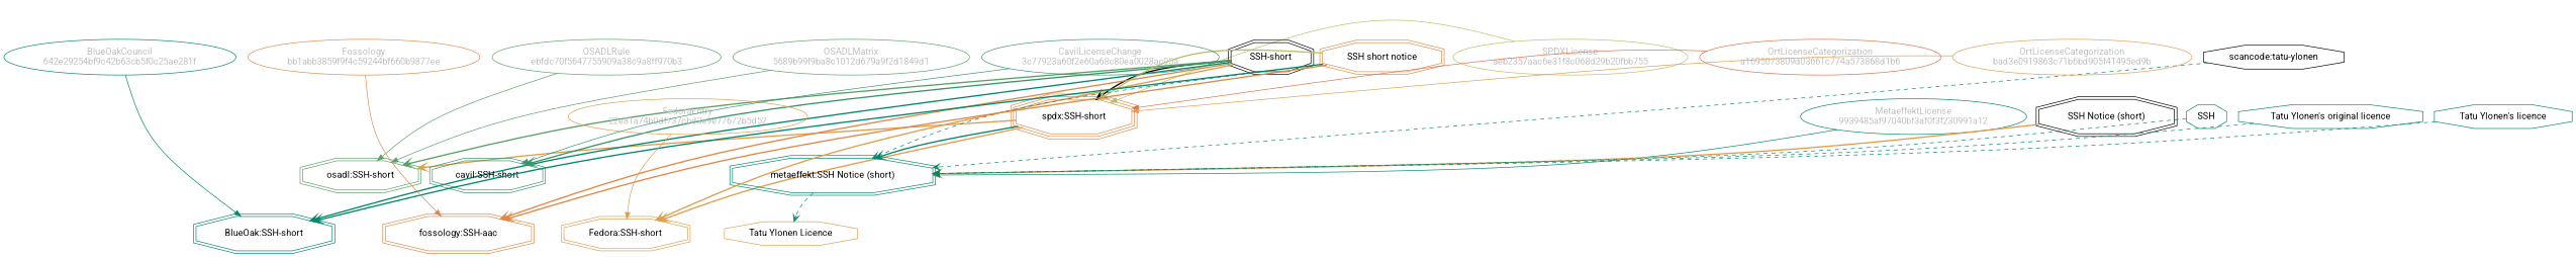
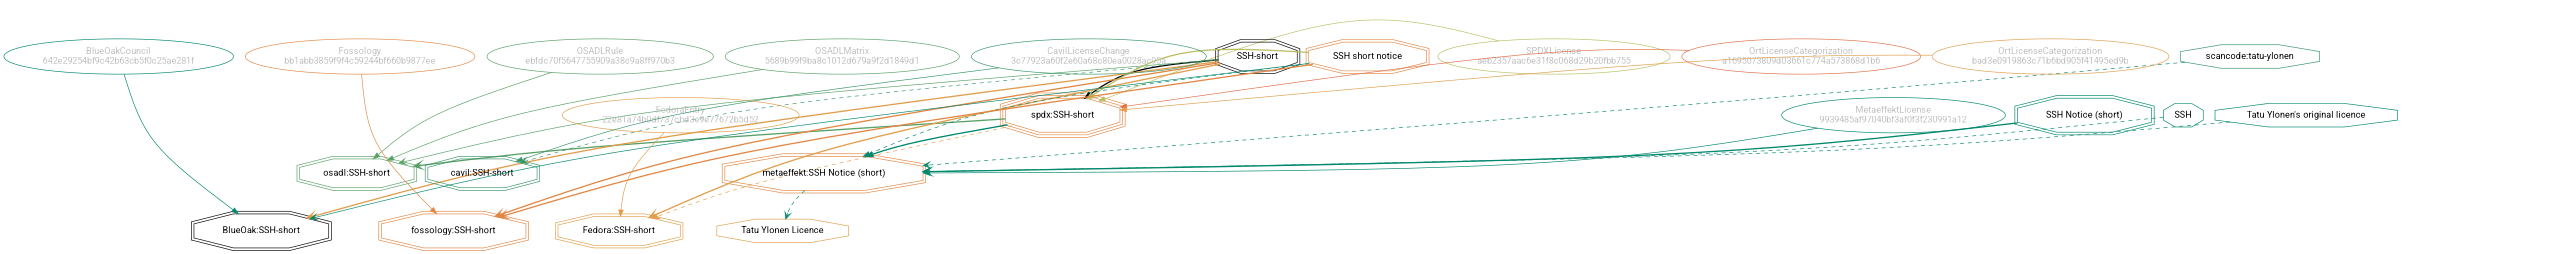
  strict digraph {
    fontname=Roboto
    splines=curved
    node [color="#00876c" fontname=Roboto shape=ellipse]
    edge [color="#00876c" fontname=Roboto weight=0.5 arrowhead=vee style=bold]
    n1 [color="#b8bf62" fillcolor="beige;1" fontcolor=gray label="SPDXLicense\naeb2357aac6e31f8c068d29b20fbb755"]
    n2 [color="#e18745" label="spdx:SSH-short" shape=tripleoctagon]
    n3 [color="#e09d4b" label="Fedora:SSH-short" shape=doubleoctagon]
    n4 [color="#58a066" label="osadl:SSH-short" shape=doubleoctagon]
-   n5 [label="metaeffekt:SSH Notice (short)" shape=doubleoctagon]
+   n5 [color="#e18745" label="metaeffekt:SSH Notice (short)" shape=doubleoctagon]
    n6 [color="#e09d4b" label="Tatu Ylonen Licence" shape=octagon]
    n7 [label="SSH-short" shape=doubleoctagon color=""]
-   n8 [label="BlueOak:SSH-short" shape=doubleoctagon]
-   n9 [color="#e18745" label="fossology:SSH-aac" shape=doubleoctagon]
+   n8 [color=black label="BlueOak:SSH-short" shape=doubleoctagon]
+   n9 [color="#e18745" label="fossology:SSH-short" shape=doubleoctagon]
    n10 [color="#379469" label="cavil:SSH-short" shape=doubleoctagon]
    n11 [color="#e18745" label="SSH short notice" shape=doubleoctagon]
    n12 [color="#e09d4b" fillcolor="beige;1" fontcolor=gray label="FedoraEntry\n22e81a74b0df737cbd3e9e77672b5d52"]
    n13 [fillcolor="beige;1" fontcolor=gray label="BlueOakCouncil\n642e29254bf9c42b63cb5f0c25ae281f"]
    n14 [color="#58a066" fillcolor="beige;1" fontcolor=gray label="OSADLRule\nebfdc70f5647755909a38c9a8ff970b3"]
    n15 [color="#58a066" fillcolor="beige;1" fontcolor=gray label="OSADLMatrix\n5689b99f9ba8c1012d679a9f2d1849d1"]
-   n16 [label="scancode:tatu-ylonen" shape=octagon color=""]
+   n16 [label="scancode:tatu-ylonen" shape=octagon color="#379469"]
    n17 [color="#e18745" fillcolor="beige;1" fontcolor=gray label="Fossology\nbb1abb3859f9f4c59244bf660b9877ee"]
    n18 [color="#e06f45" fillcolor="beige;1" fontcolor=gray label="OrtLicenseCategorization\na1695073809d03661c774a573868d1b6"]
    n19 [color="#e09d4b" fillcolor="beige;1" fontcolor=gray label="OrtLicenseCategorization\nbad3e0919863c71b6bd905f41495ed9b"]
    n20 [color="#379469" fillcolor="beige;1" fontcolor=gray label="CavilLicenseChange\n3c77923a60f2e60a68c80ea0028ac95a"]
    n21 [fillcolor="beige;1" fontcolor=gray label="MetaeffektLicense\n9939485af97040bf3af0f3f230991a12"]
-   n22 [color=black label="SSH Notice (short)" shape=doubleoctagon]
+   n22 [label="SSH Notice (short)" shape=doubleoctagon]
    n23 [label=SSH shape=octagon]
    n24 [label="Tatu Ylonen's original licence" shape=octagon]
-   n25 [label="Tatu Ylonen's licence" shape=octagon]
    n1 -> n2 [color="#b8bf62" arrowhead="" style=""]
-   n2 -> n3 [color="#e09d4b" weight=0.7]
-   n2 -> n4 [color="#e09d4b" weight=0.7]
-   n2 -> n5 [weight=0.7]
+   n2 -> n3 [color="#e09d4b" style=dashed weight=0.7]
+   n2 -> n4 [color="#58a066" weight=0.7]
+   n2 -> n5 [arrowhead=normal weight=0.7]
    n5 -> n6 [style=dashed]
-   n7 -> n2 [weight=0.7 color=""]
+   n7 -> n2 [arrowhead=normal weight=0.7 color=""]
    n7 -> n3 [color="#e09d4b" weight=0.7]
-   n7 -> n4 [color="#58a066" weight=0.7]
-   n7 -> n8 [weight=0.7]
+   n7 -> n4 [color="#58a066" style=solid weight=0.7]
+   n7 -> n8 [color="#e09d4b" weight=0.7]
    n7 -> n9 [color="#e18745" weight=0.7]
-   n7 -> n10 [color="#379469" weight=0.7]
+   n7 -> n10 [color="#379469" style=dashed weight=0.7]
    n11 -> n2 [color="#b8bf62" weight=0.7]
-   n11 -> n5 [style=dashed]
-   n11 -> n8 [weight=0.7]
+   n11 -> n5 [arrowhead=normal style=dashed]
+   n11 -> n8 [style=solid weight=0.7]
    n11 -> n9 [color="#e18745" weight=0.7]
    n12 -> n3 [color="#e09d4b" arrowhead="" style=""]
    n13 -> n8 [arrowhead="" style=""]
    n14 -> n4 [color="#58a066" arrowhead="" style=""]
    n15 -> n4 [color="#58a066" arrowhead="" style=""]
    n16 -> n5 [style=dashed]
    n17 -> n9 [color="#e18745" arrowhead="" style=""]
    n18 -> n2 [color="#e06f45" arrowhead="" style=""]
    n19 -> n2 [color="#e09d4b" arrowhead="" style=""]
    n20 -> n10 [color="#379469" arrowhead="" style=""]
    n21 -> n5 [arrowhead="" style=""]
-   n22 -> n5 [color="#e09d4b" weight=0.7]
+   n22 -> n5 [weight=0.7]
    n23 -> n5 [style=dashed]
-   n24 -> n5 [arrowhead=normal style=dashed]
-   n25 -> n5 [style=dashed]
+   n24 -> n5 [style=dashed]
  }
